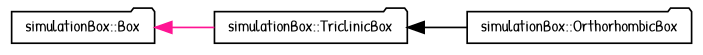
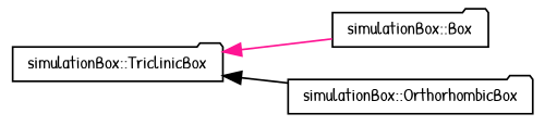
  digraph {
    fontname="Patrick Hand"
    rankdir=LR
    node [color=black fillcolor=white fontname="Patrick Hand" fontsize=10 shape=folder style=filled]
    edge [dir=back fontname="Patrick Hand" fontsize=10 labelfontname=Helvetica labelfontsize=10 style=solid]
    n1 [height=0.2 label="simulationBox::Box" width=0.4]
    n2 [height=0.2 label="simulationBox::TriclinicBox" width=0.4]
    n3 [height=0.2 label="simulationBox::OrthorhombicBox" width=0.4]
-   n1 -> n2 [color=deeppink]
+   n2 -> n1 [color=deeppink]
    n2 -> n3 [color=black]
  }
